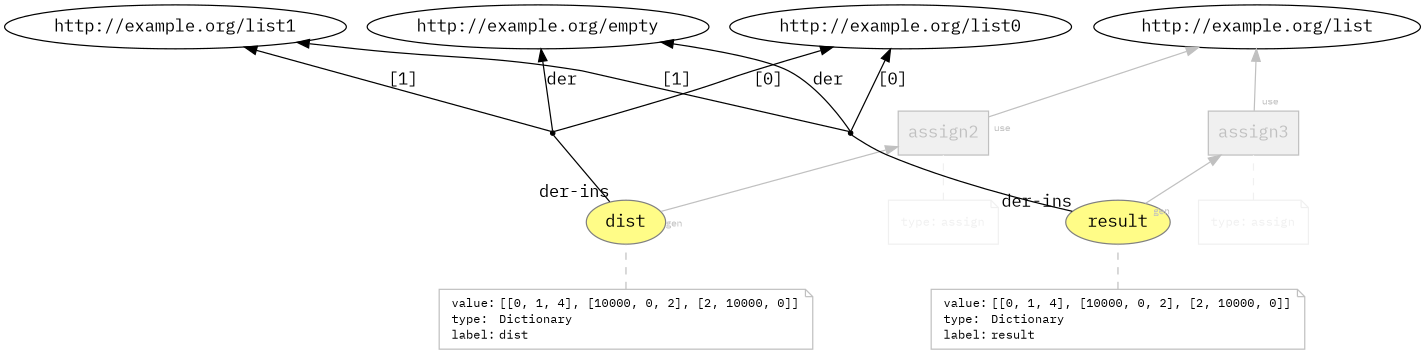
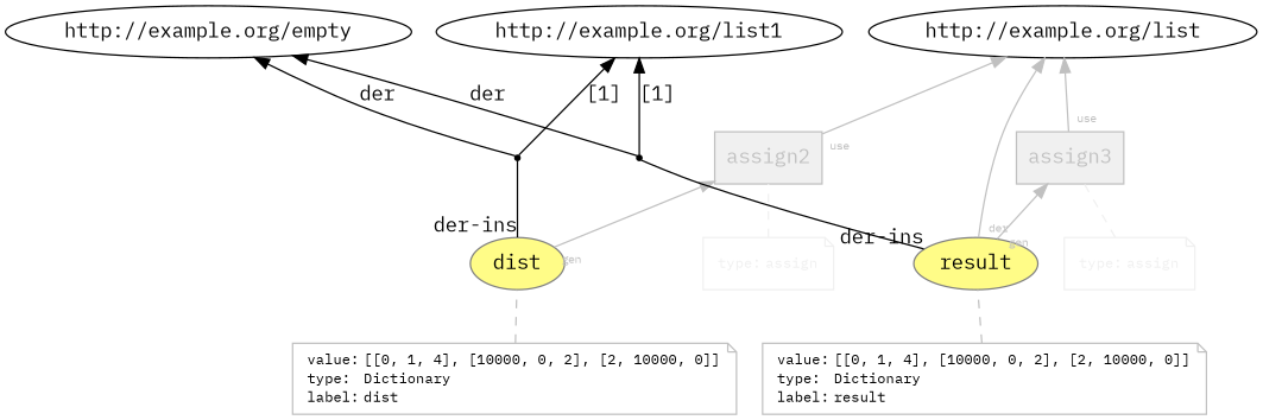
  digraph {
    fontname="IBM Plex Mono"
    rankdir=BT
    node [fontname="IBM Plex Mono"]
    edge [color="#000000" fontname="IBM Plex Mono" labelangle=60.0 labeldistance=1.5 labelfontsize=8 rotation=20]
    n1 [color="#808080" fillcolor="#FFFC87" label=dist style=filled]
    bn0 [shape=point]
    n3 [color=gray fillcolor="#F0F0F0" fontcolor=gray label=assign2 shape=polygon sides=4 style=filled]
    "http://example.org/empty"
-   "http://example.org/list0"
    "http://example.org/list1"
    "http://example.org/list"
    n8 [color=gray fontcolor=black fontsize=10 label=<<TABLE cellpadding="0" border="0"> 	<TR> 	    <TD align="left">value:</TD> 	    <TD align="left">[[0, 1, 4], [10000, 0, 2], [2, 10000, 0]]</TD> 	</TR> 	<TR> 	    <TD align="left">type:</TD> 	    <TD align="left">Dictionary</TD> 	</TR> 	<TR> 	    <TD align="left">label:</TD> 	    <TD align="left">dist</TD> 	</TR> </TABLE>> shape=note]
    n9 [color="#808080" fillcolor="#FFFC87" label=result style=filled]
    bn1 [shape=point]
    n11 [color=gray fillcolor="#F0F0F0" fontcolor=gray label=assign3 shape=polygon sides=4 style=filled]
    n12 [color=gray fontcolor=black fontsize=10 label=<<TABLE cellpadding="0" border="0"> 	<TR> 	    <TD align="left">value:</TD> 	    <TD align="left">[[0, 1, 4], [10000, 0, 2], [2, 10000, 0]]</TD> 	</TR> 	<TR> 	    <TD align="left">type:</TD> 	    <TD align="left">Dictionary</TD> 	</TR> 	<TR> 	    <TD align="left">label:</TD> 	    <TD align="left">result</TD> 	</TR> </TABLE>> shape=note]
    n13 [color="#F0F0F0" fontcolor=black fontsize=10 label=<<TABLE cellpadding="0" border="0"> 	<TR> 	    <TD align="left"><font color="#F0F0F0">type:</font></TD> 	    <TD align="left"><font color="#F0F0F0">assign</font></TD> 	</TR> </TABLE>> shape=note]
    n14 [color="#F0F0F0" fontcolor=black fontsize=10 label=<<TABLE cellpadding="0" border="0"> 	<TR> 	    <TD align="left"><font color="#F0F0F0">type:</font></TD> 	    <TD align="left"><font color="#F0F0F0">assign</font></TD> 	</TR> </TABLE>> shape=note]
    n1 -> bn0 [arrowhead=none taillabel="der-ins" labelangle="" labeldistance="" labelfontsize="" rotation=""]
    n1 -> n3 [color=gray fontcolor=gray taillabel=gen]
    bn0 -> "http://example.org/empty" [label=der]
-   bn0 -> "http://example.org/list0" [label="[0]"]
    bn0 -> "http://example.org/list1" [label="[1]"]
    n3 -> "http://example.org/list" [color=gray fontcolor=gray taillabel=use]
    n8 -> n1 [arrowhead=none color=gray style=dashed labelangle="" labeldistance="" labelfontsize="" rotation=""]
+   n9 -> "http://example.org/list" [color=gray fontcolor=gray taillabel=der]
    n9 -> bn1 [arrowhead=none taillabel="der-ins" labelangle="" labeldistance="" labelfontsize="" rotation=""]
    n9 -> n11 [color=gray fontcolor=gray taillabel=gen]
    bn1 -> "http://example.org/empty" [label=der]
-   bn1 -> "http://example.org/list0" [label="[0]"]
    bn1 -> "http://example.org/list1" [label="[1]"]
    n11 -> "http://example.org/list" [color=gray fontcolor=gray taillabel=use]
    n12 -> n9 [arrowhead=none color=gray style=dashed labelangle="" labeldistance="" labelfontsize="" rotation=""]
    n13 -> n3 [arrowhead=none color="#F0F0F0" style=dashed labelangle="" labeldistance="" labelfontsize="" rotation=""]
    n14 -> n11 [arrowhead=none color="#F0F0F0" style=dashed labelangle="" labeldistance="" labelfontsize="" rotation=""]
  }
